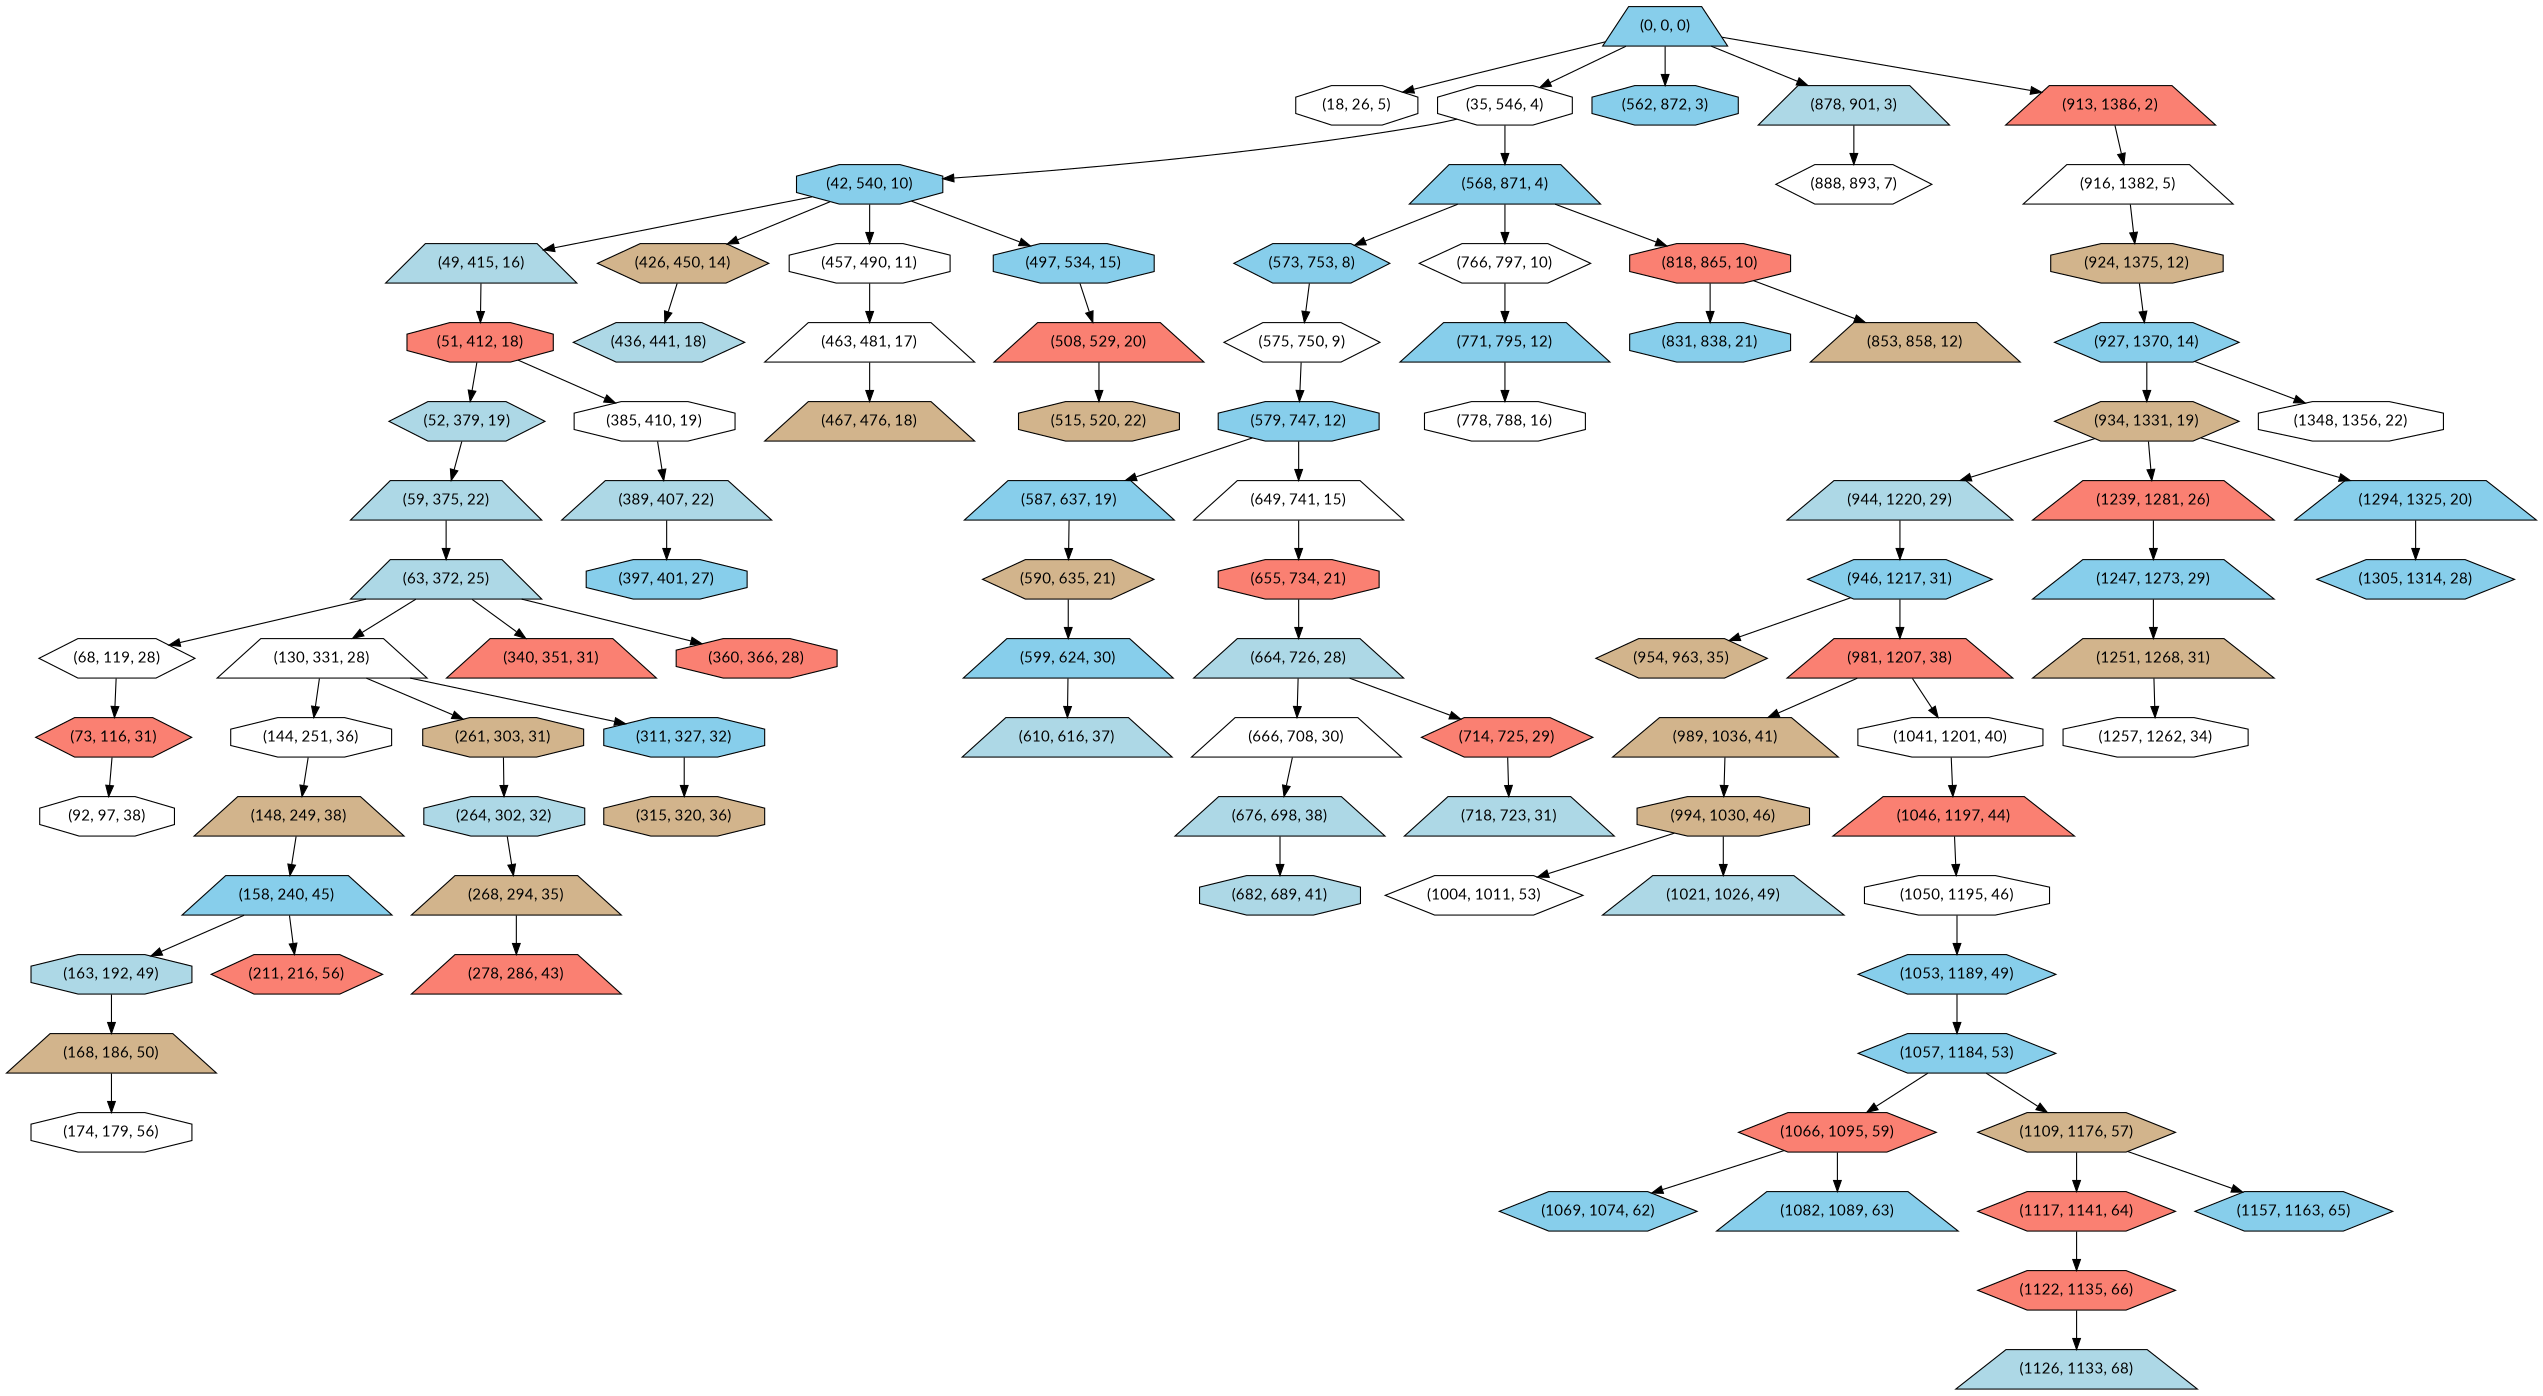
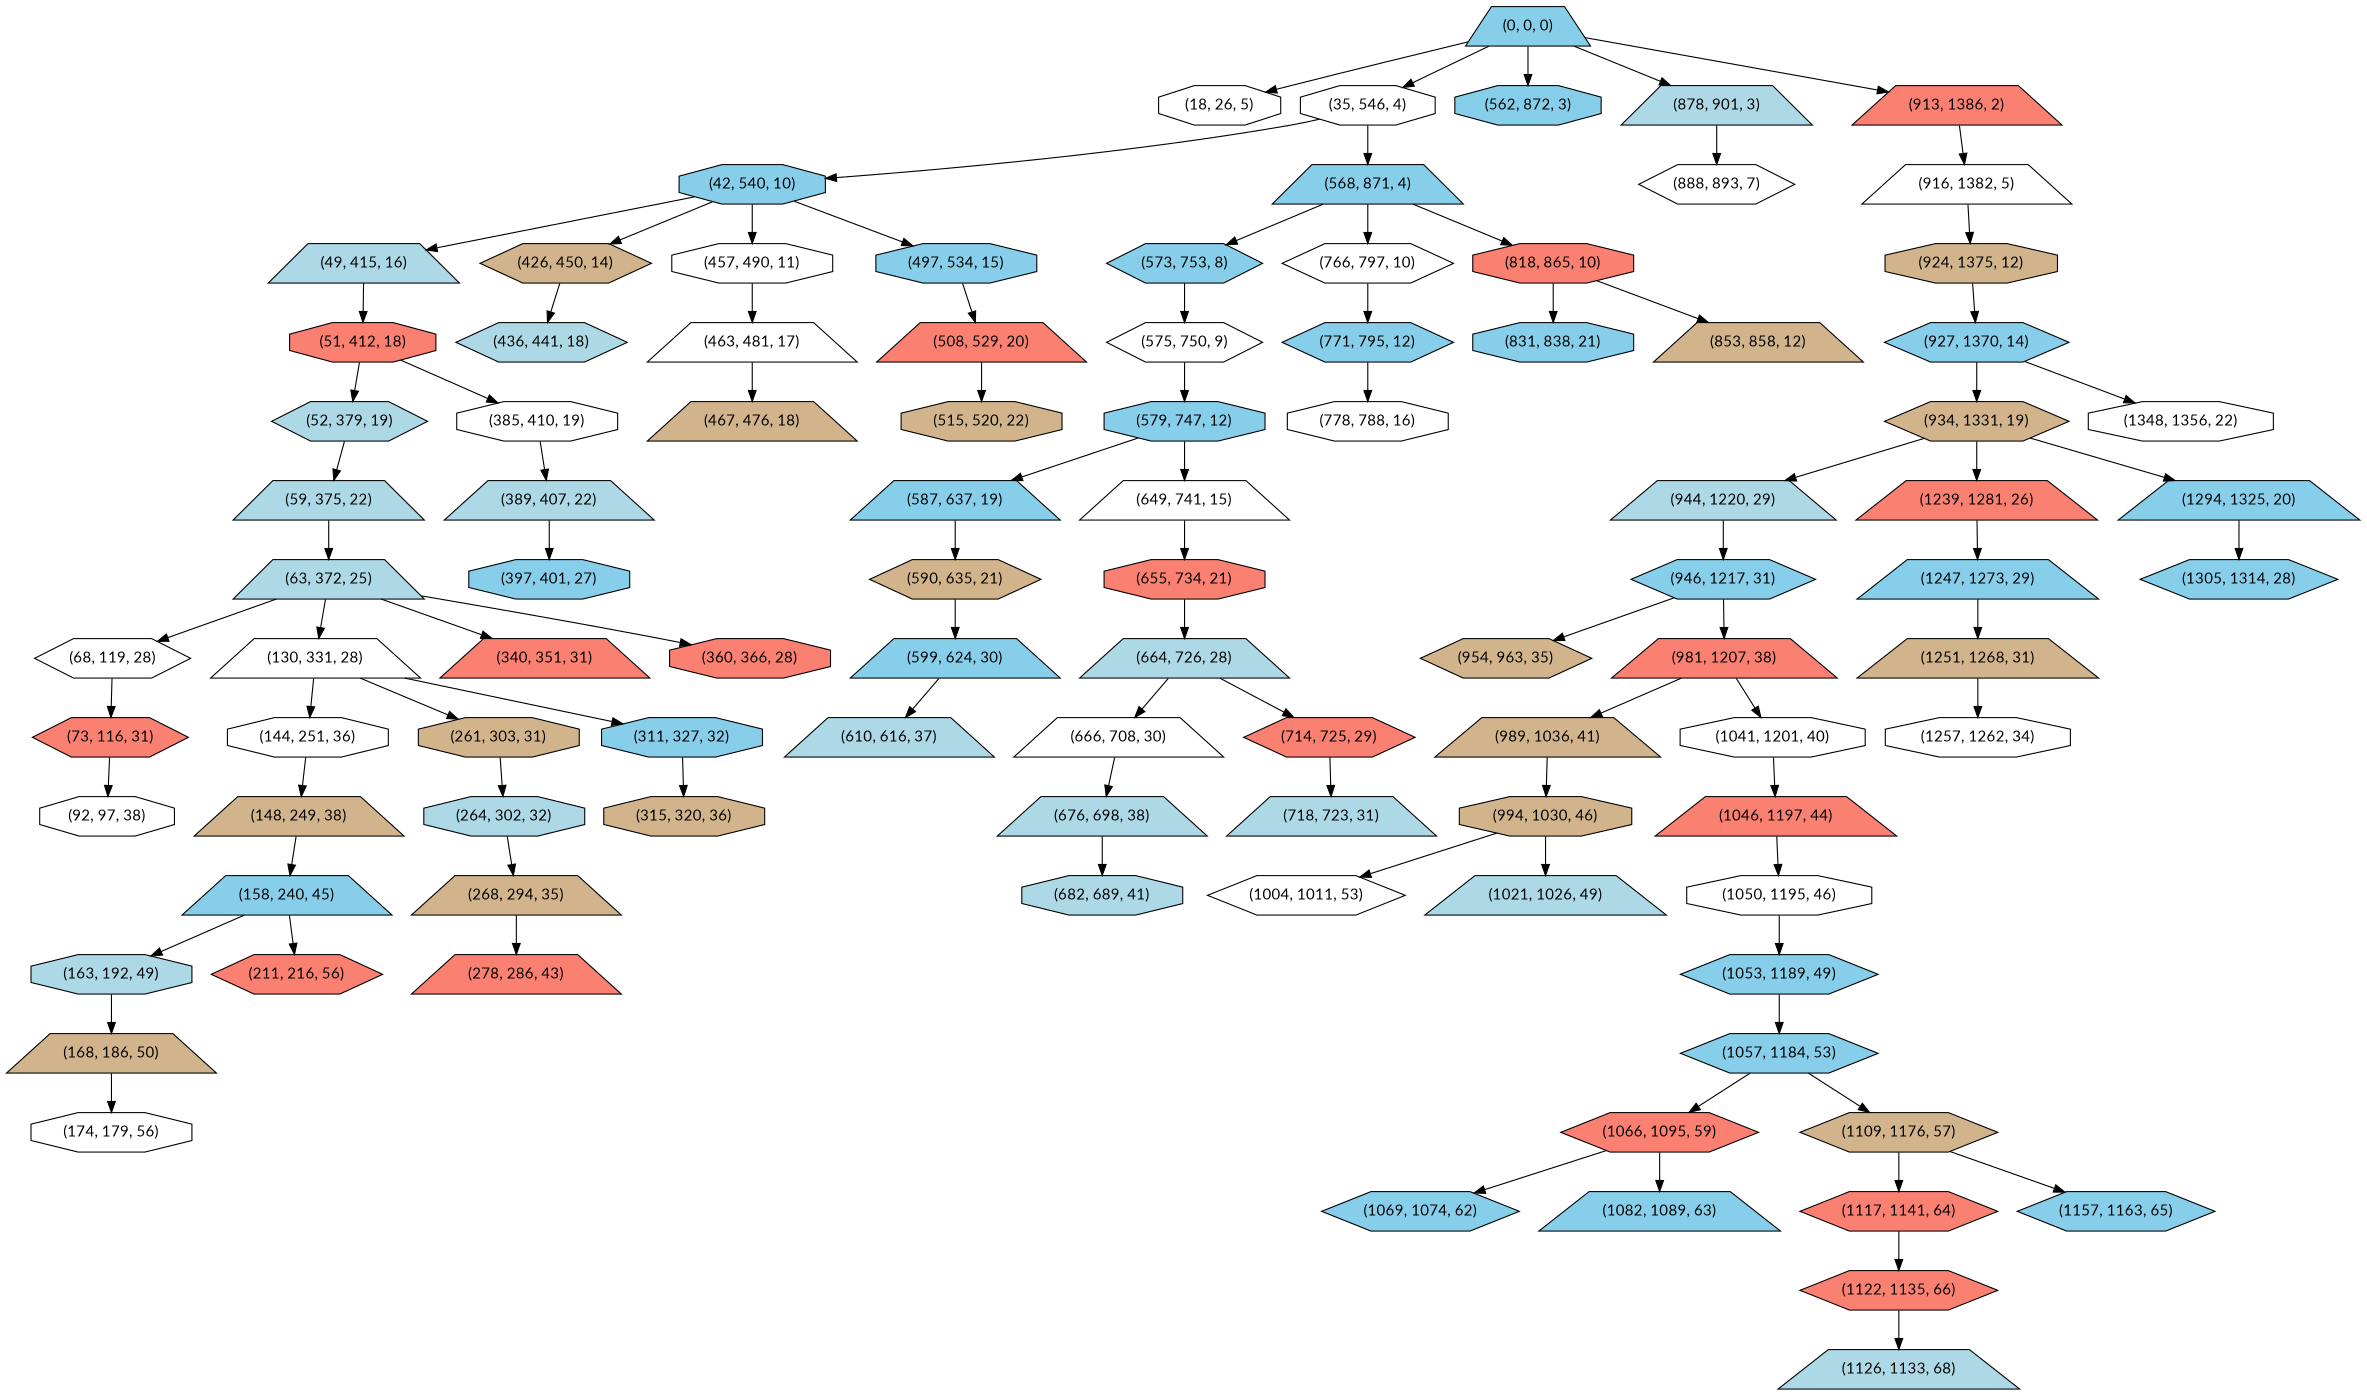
  digraph {
    fontname=Lato
    node [fillcolor=skyblue fontname=Lato shape=trapezium style=filled]
    edge [fontname=Lato]
    "(18, 26, 5)" [fillcolor=white shape=octagon]
    "(0, 0, 0)"
    "(35, 546, 4)" [fillcolor=white shape=octagon]
    "(562, 872, 3)" [shape=octagon]
    "(878, 901, 3)" [fillcolor=lightblue]
    "(913, 1386, 2)" [fillcolor=salmon]
    "(42, 540, 10)" [shape=octagon]
    "(568, 871, 4)"
    "(888, 893, 7)" [fillcolor=white shape=hexagon]
    "(916, 1382, 5)" [fillcolor=white]
    "(49, 415, 16)" [fillcolor=lightblue]
    "(426, 450, 14)" [fillcolor=tan shape=hexagon]
    "(457, 490, 11)" [fillcolor=white shape=octagon]
    "(497, 534, 15)" [shape=octagon]
    "(51, 412, 18)" [fillcolor=salmon shape=octagon]
    "(436, 441, 18)" [fillcolor=lightblue shape=hexagon]
    "(463, 481, 17)" [fillcolor=white]
    "(508, 529, 20)" [fillcolor=salmon]
    "(52, 379, 19)" [fillcolor=lightblue shape=hexagon]
    "(385, 410, 19)" [fillcolor=white shape=octagon]
    "(59, 375, 22)" [fillcolor=lightblue]
    "(389, 407, 22)" [fillcolor=lightblue]
    "(63, 372, 25)" [fillcolor=lightblue]
    "(68, 119, 28)" [fillcolor=white shape=hexagon]
    "(130, 331, 28)" [fillcolor=white]
    "(340, 351, 31)" [fillcolor=salmon]
    "(360, 366, 28)" [fillcolor=salmon shape=octagon]
    "(73, 116, 31)" [fillcolor=salmon shape=hexagon]
    "(144, 251, 36)" [fillcolor=white shape=octagon]
    "(261, 303, 31)" [fillcolor=tan shape=octagon]
    "(311, 327, 32)" [shape=octagon]
    "(92, 97, 38)" [fillcolor=white shape=octagon]
    "(148, 249, 38)" [fillcolor=tan]
    "(264, 302, 32)" [fillcolor=lightblue shape=octagon]
    "(315, 320, 36)" [fillcolor=tan shape=octagon]
    "(158, 240, 45)"
    "(163, 192, 49)" [fillcolor=lightblue shape=octagon]
    "(211, 216, 56)" [fillcolor=salmon shape=hexagon]
    "(168, 186, 50)" [fillcolor=tan]
    "(174, 179, 56)" [fillcolor=white shape=octagon]
    "(268, 294, 35)" [fillcolor=tan]
    "(278, 286, 43)" [fillcolor=salmon]
    "(397, 401, 27)" [shape=octagon]
    "(467, 476, 18)" [fillcolor=tan]
    "(515, 520, 22)" [fillcolor=tan shape=octagon]
    "(573, 753, 8)" [shape=hexagon]
    "(766, 797, 10)" [fillcolor=white shape=hexagon]
    "(818, 865, 10)" [fillcolor=salmon shape=octagon]
    "(575, 750, 9)" [fillcolor=white shape=hexagon]
-   "(771, 795, 12)"
+   "(771, 795, 12)" [shape=hexagon]
    "(831, 838, 21)" [shape=octagon]
    "(853, 858, 12)" [fillcolor=tan]
    "(579, 747, 12)" [shape=octagon]
    "(587, 637, 19)"
    "(649, 741, 15)" [fillcolor=white]
    "(590, 635, 21)" [fillcolor=tan shape=hexagon]
    "(655, 734, 21)" [fillcolor=salmon shape=octagon]
    "(599, 624, 30)"
    "(610, 616, 37)" [fillcolor=lightblue]
    "(664, 726, 28)" [fillcolor=lightblue]
    "(666, 708, 30)" [fillcolor=white]
    "(714, 725, 29)" [fillcolor=salmon shape=hexagon]
    "(676, 698, 38)" [fillcolor=lightblue]
    "(718, 723, 31)" [fillcolor=lightblue]
    "(682, 689, 41)" [fillcolor=lightblue shape=octagon]
    "(778, 788, 16)" [fillcolor=white shape=octagon]
    "(924, 1375, 12)" [fillcolor=tan shape=octagon]
    "(927, 1370, 14)" [shape=hexagon]
    "(934, 1331, 19)" [fillcolor=tan shape=hexagon]
    "(1348, 1356, 22)" [fillcolor=white shape=octagon]
    "(944, 1220, 29)" [fillcolor=lightblue]
    "(1239, 1281, 26)" [fillcolor=salmon]
    "(1294, 1325, 20)"
    "(946, 1217, 31)" [shape=hexagon]
    "(1247, 1273, 29)"
    "(1305, 1314, 28)" [shape=hexagon]
    "(954, 963, 35)" [fillcolor=tan shape=hexagon]
    "(981, 1207, 38)" [fillcolor=salmon]
    "(989, 1036, 41)" [fillcolor=tan]
    "(1041, 1201, 40)" [fillcolor=white shape=octagon]
    "(994, 1030, 46)" [fillcolor=tan shape=octagon]
    "(1046, 1197, 44)" [fillcolor=salmon]
    "(1004, 1011, 53)" [fillcolor=white shape=hexagon]
    "(1021, 1026, 49)" [fillcolor=lightblue]
    "(1050, 1195, 46)" [fillcolor=white shape=octagon]
    "(1053, 1189, 49)" [shape=hexagon]
    "(1057, 1184, 53)" [shape=hexagon]
    "(1066, 1095, 59)" [fillcolor=salmon shape=hexagon]
    "(1109, 1176, 57)" [fillcolor=tan shape=hexagon]
    "(1069, 1074, 62)" [shape=hexagon]
    "(1082, 1089, 63)"
    "(1117, 1141, 64)" [fillcolor=salmon shape=hexagon]
    "(1157, 1163, 65)" [shape=hexagon]
    "(1122, 1135, 66)" [fillcolor=salmon shape=hexagon]
    "(1126, 1133, 68)" [fillcolor=lightblue]
    "(1251, 1268, 31)" [fillcolor=tan]
    "(1257, 1262, 34)" [fillcolor=white shape=octagon]
    "(0, 0, 0)" -> "(18, 26, 5)"
    "(0, 0, 0)" -> "(35, 546, 4)"
    "(0, 0, 0)" -> "(562, 872, 3)"
    "(0, 0, 0)" -> "(878, 901, 3)"
    "(0, 0, 0)" -> "(913, 1386, 2)"
    "(35, 546, 4)" -> "(42, 540, 10)"
    "(35, 546, 4)" -> "(568, 871, 4)"
    "(878, 901, 3)" -> "(888, 893, 7)"
    "(913, 1386, 2)" -> "(916, 1382, 5)"
    "(42, 540, 10)" -> "(49, 415, 16)"
    "(42, 540, 10)" -> "(426, 450, 14)"
    "(42, 540, 10)" -> "(457, 490, 11)"
    "(42, 540, 10)" -> "(497, 534, 15)"
    "(568, 871, 4)" -> "(573, 753, 8)"
    "(568, 871, 4)" -> "(766, 797, 10)"
    "(568, 871, 4)" -> "(818, 865, 10)"
    "(916, 1382, 5)" -> "(924, 1375, 12)"
    "(49, 415, 16)" -> "(51, 412, 18)"
    "(426, 450, 14)" -> "(436, 441, 18)"
    "(457, 490, 11)" -> "(463, 481, 17)"
    "(497, 534, 15)" -> "(508, 529, 20)"
    "(51, 412, 18)" -> "(52, 379, 19)"
    "(51, 412, 18)" -> "(385, 410, 19)"
    "(463, 481, 17)" -> "(467, 476, 18)"
    "(508, 529, 20)" -> "(515, 520, 22)"
    "(52, 379, 19)" -> "(59, 375, 22)"
    "(385, 410, 19)" -> "(389, 407, 22)"
    "(59, 375, 22)" -> "(63, 372, 25)"
    "(389, 407, 22)" -> "(397, 401, 27)"
    "(63, 372, 25)" -> "(68, 119, 28)"
    "(63, 372, 25)" -> "(130, 331, 28)"
    "(63, 372, 25)" -> "(340, 351, 31)"
    "(63, 372, 25)" -> "(360, 366, 28)"
    "(68, 119, 28)" -> "(73, 116, 31)"
    "(130, 331, 28)" -> "(144, 251, 36)"
    "(130, 331, 28)" -> "(261, 303, 31)"
    "(130, 331, 28)" -> "(311, 327, 32)"
    "(73, 116, 31)" -> "(92, 97, 38)"
    "(144, 251, 36)" -> "(148, 249, 38)"
    "(261, 303, 31)" -> "(264, 302, 32)"
    "(311, 327, 32)" -> "(315, 320, 36)"
    "(148, 249, 38)" -> "(158, 240, 45)"
    "(264, 302, 32)" -> "(268, 294, 35)"
    "(158, 240, 45)" -> "(163, 192, 49)"
    "(158, 240, 45)" -> "(211, 216, 56)"
    "(163, 192, 49)" -> "(168, 186, 50)"
    "(168, 186, 50)" -> "(174, 179, 56)"
    "(268, 294, 35)" -> "(278, 286, 43)"
    "(573, 753, 8)" -> "(575, 750, 9)"
    "(766, 797, 10)" -> "(771, 795, 12)"
    "(818, 865, 10)" -> "(831, 838, 21)"
    "(818, 865, 10)" -> "(853, 858, 12)"
    "(575, 750, 9)" -> "(579, 747, 12)"
    "(771, 795, 12)" -> "(778, 788, 16)"
    "(579, 747, 12)" -> "(587, 637, 19)"
    "(579, 747, 12)" -> "(649, 741, 15)"
    "(587, 637, 19)" -> "(590, 635, 21)"
    "(649, 741, 15)" -> "(655, 734, 21)"
    "(590, 635, 21)" -> "(599, 624, 30)"
    "(655, 734, 21)" -> "(664, 726, 28)"
    "(599, 624, 30)" -> "(610, 616, 37)"
    "(664, 726, 28)" -> "(666, 708, 30)"
    "(664, 726, 28)" -> "(714, 725, 29)"
    "(666, 708, 30)" -> "(676, 698, 38)"
    "(714, 725, 29)" -> "(718, 723, 31)"
    "(676, 698, 38)" -> "(682, 689, 41)"
    "(924, 1375, 12)" -> "(927, 1370, 14)"
    "(927, 1370, 14)" -> "(934, 1331, 19)"
    "(927, 1370, 14)" -> "(1348, 1356, 22)"
    "(934, 1331, 19)" -> "(944, 1220, 29)"
    "(934, 1331, 19)" -> "(1239, 1281, 26)"
    "(934, 1331, 19)" -> "(1294, 1325, 20)"
    "(944, 1220, 29)" -> "(946, 1217, 31)"
    "(1239, 1281, 26)" -> "(1247, 1273, 29)"
    "(1294, 1325, 20)" -> "(1305, 1314, 28)"
    "(946, 1217, 31)" -> "(954, 963, 35)"
    "(946, 1217, 31)" -> "(981, 1207, 38)"
    "(1247, 1273, 29)" -> "(1251, 1268, 31)"
    "(981, 1207, 38)" -> "(989, 1036, 41)"
    "(981, 1207, 38)" -> "(1041, 1201, 40)"
    "(989, 1036, 41)" -> "(994, 1030, 46)"
    "(1041, 1201, 40)" -> "(1046, 1197, 44)"
    "(994, 1030, 46)" -> "(1004, 1011, 53)"
    "(994, 1030, 46)" -> "(1021, 1026, 49)"
    "(1046, 1197, 44)" -> "(1050, 1195, 46)"
    "(1050, 1195, 46)" -> "(1053, 1189, 49)"
    "(1053, 1189, 49)" -> "(1057, 1184, 53)"
    "(1057, 1184, 53)" -> "(1066, 1095, 59)"
    "(1057, 1184, 53)" -> "(1109, 1176, 57)"
    "(1066, 1095, 59)" -> "(1069, 1074, 62)"
    "(1066, 1095, 59)" -> "(1082, 1089, 63)"
    "(1109, 1176, 57)" -> "(1117, 1141, 64)"
    "(1109, 1176, 57)" -> "(1157, 1163, 65)"
    "(1117, 1141, 64)" -> "(1122, 1135, 66)"
    "(1122, 1135, 66)" -> "(1126, 1133, 68)"
    "(1251, 1268, 31)" -> "(1257, 1262, 34)"
  }
